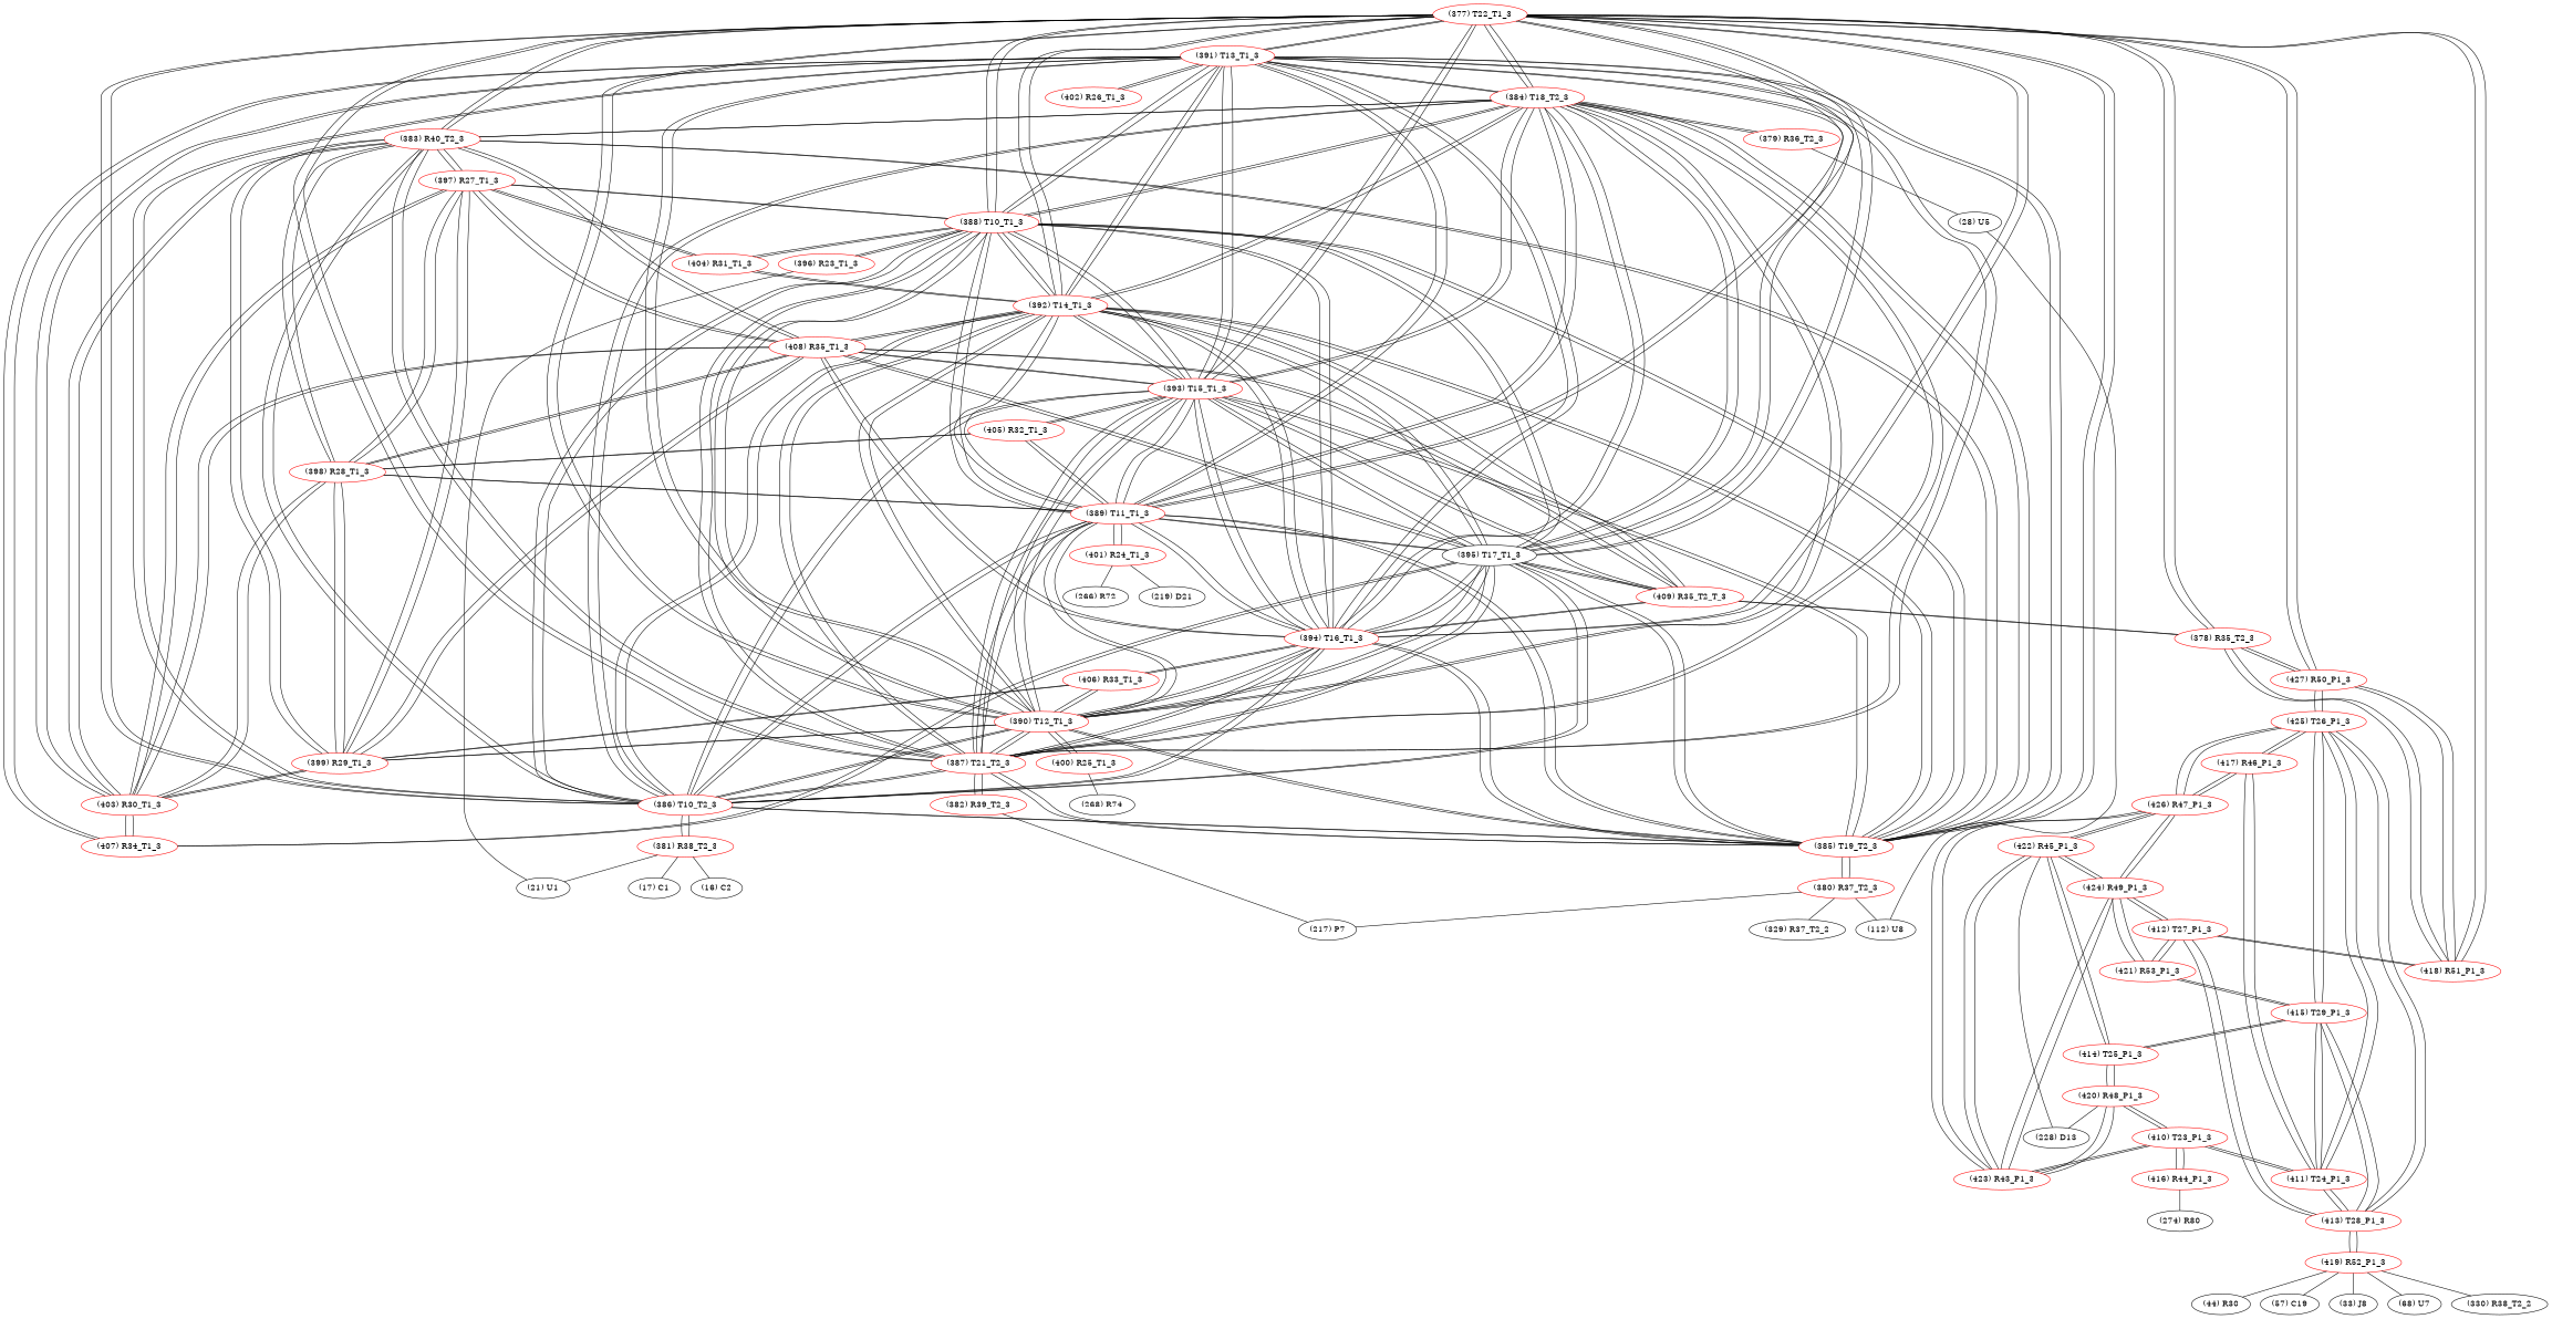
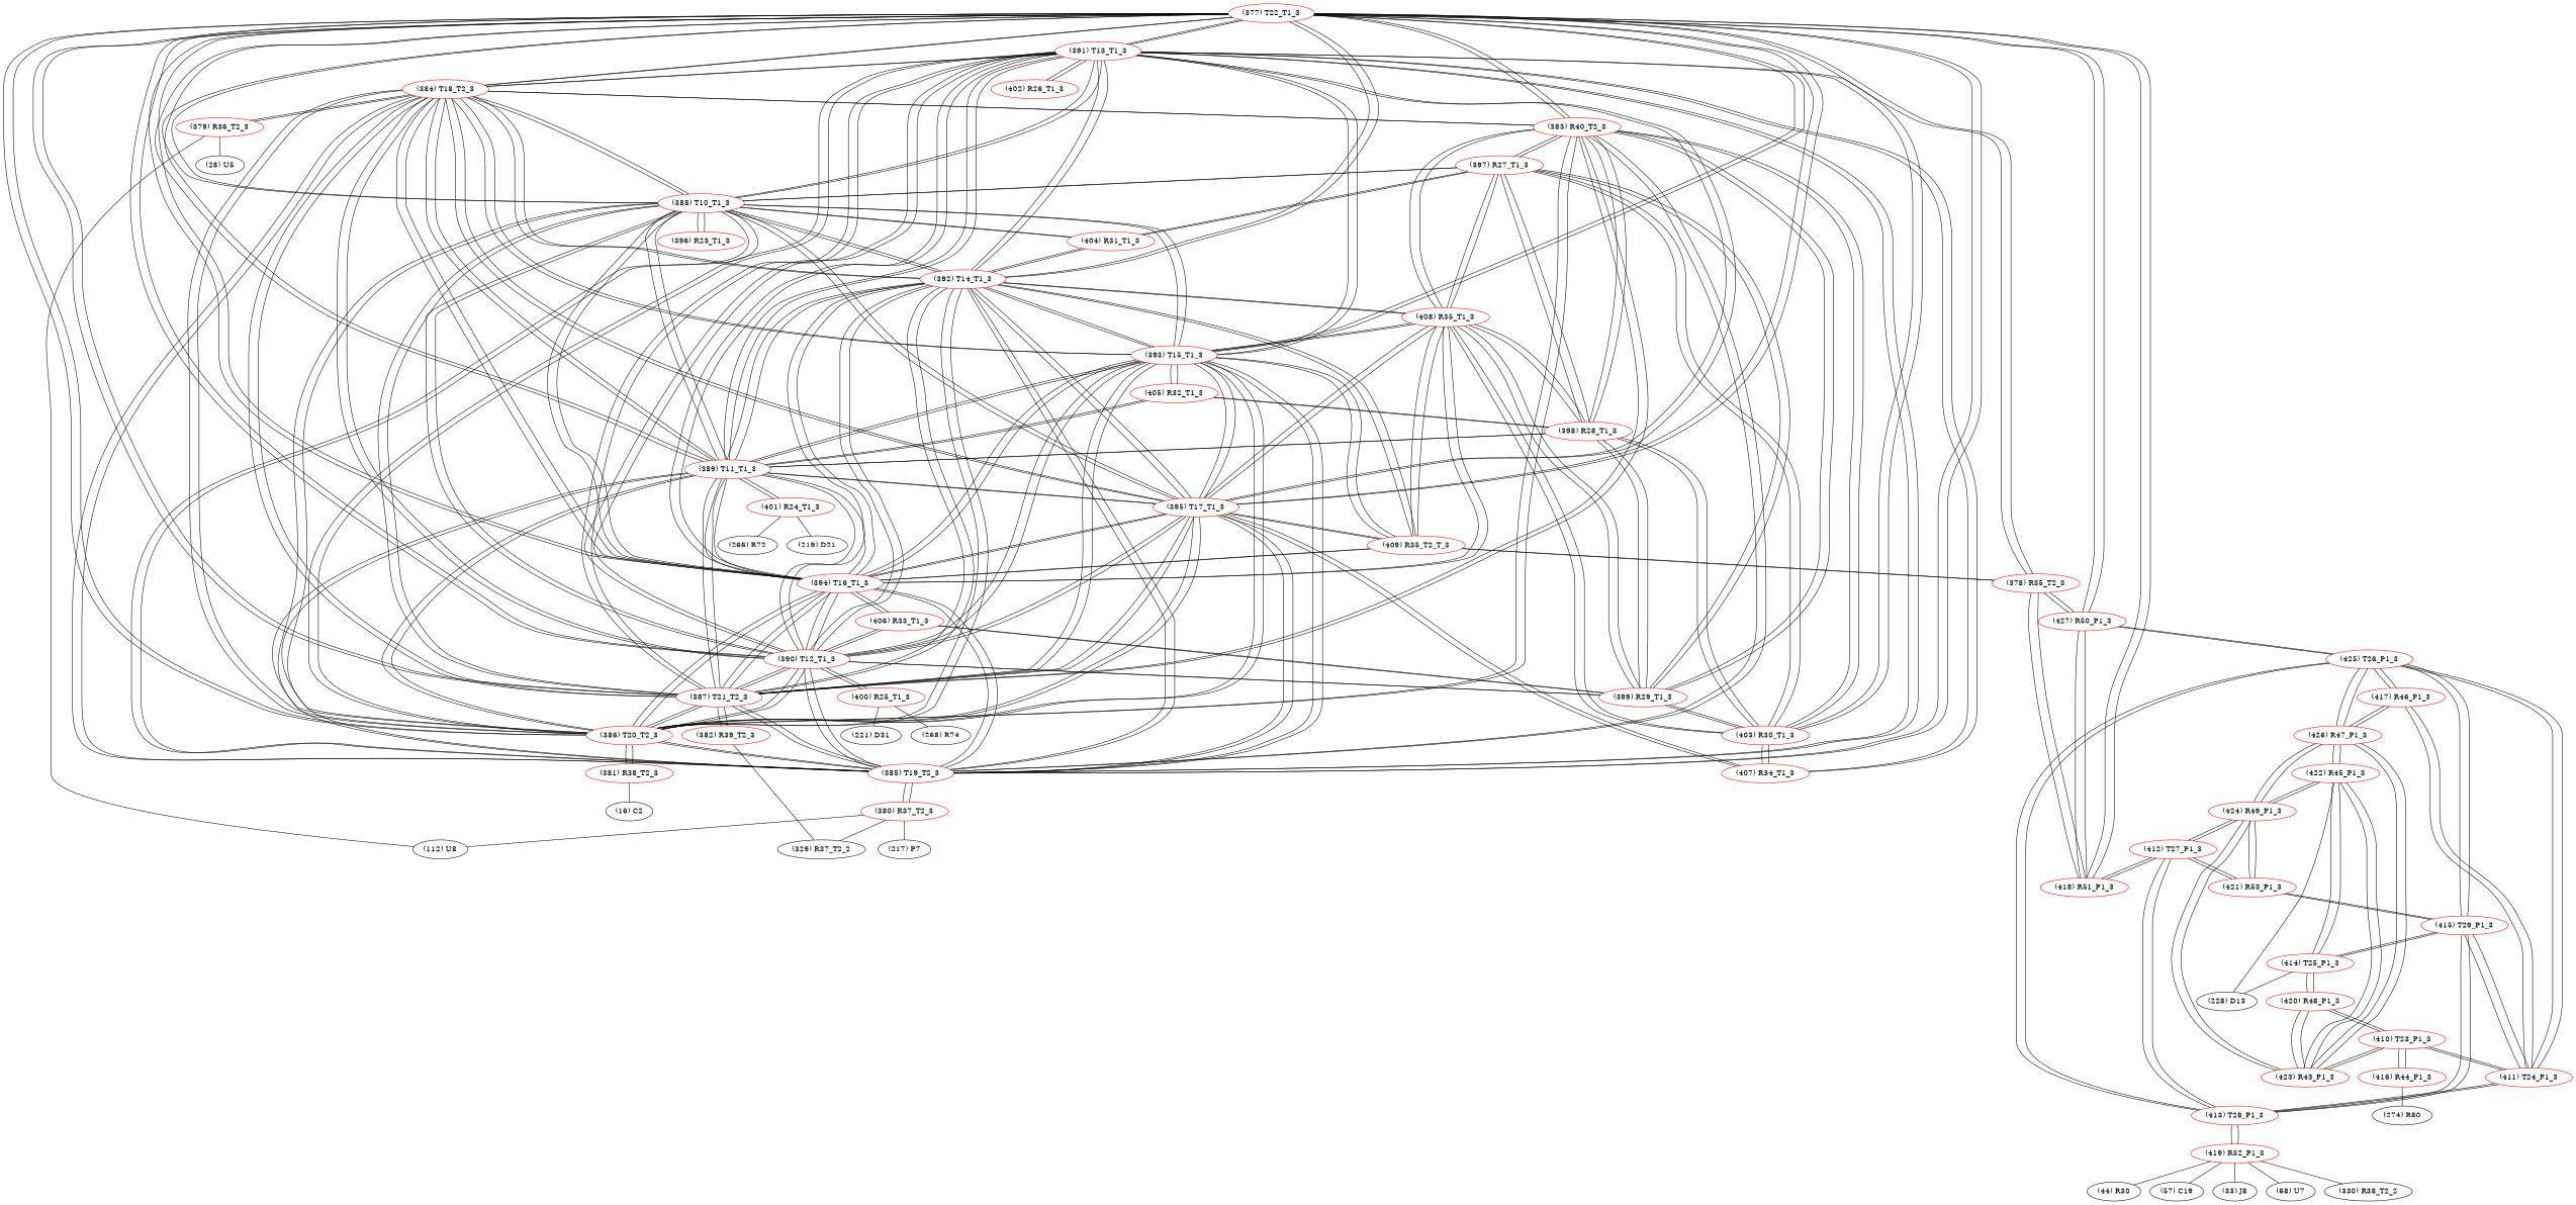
  graph {
    node [color=red]
    n1 [label="(377) T22_T1_3"]
    n2 [label="(391) T13_T1_3"]
    n3 [label="(384) T18_T2_3"]
    n4 [label="(385) T19_T2_3"]
    n5 [label="(390) T12_T1_3"]
    n6 [label="(393) T15_T1_3"]
    n7 [label="(392) T14_T1_3"]
-   n8 [label="(386) T10_T2_3"]
+   n8 [label="(386) T20_T2_3"]
    n9 [label="(387) T21_T2_3"]
    n10 [label="(389) T11_T1_3"]
    n11 [label="(388) T10_T1_3"]
    n12 [label="(394) T16_T1_3"]
-   n13 [color=black label="(395) T17_T1_3"]
+   n13 [label="(395) T17_T1_3"]
    n14 [label="(383) R40_T2_3"]
    n15 [label="(418) R51_P1_3"]
    n16 [label="(427) R50_P1_3"]
    n17 [label="(378) R35_T2_3"]
    n18 [label="(403) R30_T1_3"]
    n19 [label="(407) R34_T1_3"]
    n20 [label="(402) R26_T1_3"]
    n21 [label="(379) R36_T2_3"]
    n22 [label="(380) R37_T2_3"]
    n23 [label="(399) R29_T1_3"]
    n24 [label="(406) R33_T1_3"]
    n25 [label="(400) R25_T1_3"]
    n26 [label="(409) R35_T2_T_3"]
    n27 [label="(408) R35_T1_3"]
    n28 [label="(405) R32_T1_3"]
    n29 [label="(404) R31_T1_3"]
    n30 [label="(381) R38_T2_3"]
    n31 [label="(382) R39_T2_3"]
    n32 [label="(398) R28_T1_3"]
    n33 [label="(401) R24_T1_3"]
    n34 [label="(397) R27_T1_3"]
    n35 [label="(396) R23_T1_3"]
    n36 [label="(412) T27_P1_3"]
    n37 [label="(425) T26_P1_3"]
    n38 [label="(28) U5" color=""]
    n39 [label="(112) U8" color=""]
    n40 [label="(217) P7" color=""]
    n41 [label="(329) R37_T2_2" color=""]
+   n42 [label="(221) D31" color=""]
    n43 [label="(268) R74" color=""]
    n44 [label="(16) C2" color=""]
-   n45 [label="(21) U1" color=""]
-   n46 [label="(17) C1" color=""]
    n47 [label="(266) R72" color=""]
    n48 [label="(219) D21" color=""]
    n49 [label="(424) R49_P1_3"]
    n50 [label="(413) T28_P1_3"]
    n51 [label="(421) R53_P1_3"]
    n52 [label="(411) T24_P1_3"]
    n53 [label="(426) R47_P1_3"]
    n54 [label="(415) T29_P1_3"]
    n55 [label="(417) R46_P1_3"]
    n56 [label="(410) T23_P1_3"]
    n57 [label="(420) R48_P1_3"]
    n58 [label="(423) R43_P1_3"]
    n59 [label="(416) R44_P1_3"]
    n60 [label="(414) T25_P1_3"]
    n61 [label="(422) R45_P1_3"]
    n62 [label="(274) R80" color=""]
    n63 [label="(228) D13" color=""]
    n64 [label="(419) R52_P1_3"]
    n65 [label="(44) R30" color=""]
    n66 [label="(57) C19" color=""]
    n67 [label="(33) J8" color=""]
    n68 [label="(68) U7" color=""]
    n69 [label="(330) R38_T2_2" color=""]
    n1 -- n2
    n1 -- n3
    n1 -- n4
    n1 -- n5
    n1 -- n6
    n1 -- n7
    n1 -- n8
    n1 -- n9
    n1 -- n10
    n1 -- n11
    n1 -- n12
    n1 -- n13
    n1 -- n14
    n1 -- n15
    n1 -- n16
    n1 -- n17
    n2 -- n1
    n2 -- n3
    n2 -- n4
    n2 -- n5
    n2 -- n6
    n2 -- n7
    n2 -- n8
    n2 -- n9
    n2 -- n10
    n2 -- n11
    n2 -- n12
    n2 -- n13
    n2 -- n18
    n2 -- n19
    n2 -- n20
    n3 -- n1
    n3 -- n2
    n3 -- n4
    n3 -- n5
    n3 -- n6
    n3 -- n7
    n3 -- n8
    n3 -- n9
    n3 -- n10
    n3 -- n11
    n3 -- n12
    n3 -- n13
    n3 -- n14
    n3 -- n21
    n4 -- n1
    n4 -- n2
    n4 -- n3
    n4 -- n5
    n4 -- n6
    n4 -- n7
    n4 -- n8
    n4 -- n9
    n4 -- n10
    n4 -- n11
    n4 -- n12
    n4 -- n13
    n4 -- n14
    n4 -- n22
    n5 -- n1
    n5 -- n2
    n5 -- n3
    n5 -- n4
    n5 -- n6
    n5 -- n7
    n5 -- n8
    n5 -- n9
    n5 -- n10
    n5 -- n11
    n5 -- n12
    n5 -- n13
    n5 -- n23
    n5 -- n24
    n5 -- n25
    n6 -- n1
    n6 -- n2
    n6 -- n3
    n6 -- n4
    n6 -- n5
    n6 -- n7
    n6 -- n8
    n6 -- n9
    n6 -- n10
    n6 -- n11
    n6 -- n12
    n6 -- n13
    n6 -- n26
    n6 -- n27
    n6 -- n28
    n7 -- n1
    n7 -- n2
    n7 -- n3
    n7 -- n4
    n7 -- n5
    n7 -- n6
    n7 -- n8
    n7 -- n9
    n7 -- n10
    n7 -- n11
    n7 -- n12
    n7 -- n13
    n7 -- n26
    n7 -- n27
    n7 -- n29
    n8 -- n1
    n8 -- n2
    n8 -- n3
    n8 -- n4
    n8 -- n5
    n8 -- n6
    n8 -- n7
    n8 -- n9
    n8 -- n10
    n8 -- n11
    n8 -- n12
    n8 -- n13
    n8 -- n14
    n8 -- n30
    n9 -- n1
    n9 -- n2
    n9 -- n3
    n9 -- n4
    n9 -- n5
    n9 -- n6
    n9 -- n7
    n9 -- n8
    n9 -- n10
    n9 -- n11
    n9 -- n12
    n9 -- n13
    n9 -- n14
    n9 -- n31
    n10 -- n1
    n10 -- n2
    n10 -- n3
    n10 -- n4
    n10 -- n5
    n10 -- n6
    n10 -- n7
    n10 -- n8
    n10 -- n9
    n10 -- n11
    n10 -- n12
    n10 -- n13
    n10 -- n28
    n10 -- n32
    n10 -- n33
    n11 -- n1
    n11 -- n2
    n11 -- n3
    n11 -- n4
    n11 -- n5
    n11 -- n6
    n11 -- n7
    n11 -- n8
    n11 -- n9
    n11 -- n10
    n11 -- n12
    n11 -- n13
    n11 -- n29
    n11 -- n34
    n11 -- n35
    n12 -- n1
    n12 -- n2
    n12 -- n3
    n12 -- n4
    n12 -- n5
    n12 -- n6
    n12 -- n7
    n12 -- n8
    n12 -- n9
    n12 -- n10
    n12 -- n11
    n12 -- n13
    n12 -- n24
    n12 -- n26
    n12 -- n27
    n13 -- n1
    n13 -- n2
    n13 -- n3
    n13 -- n4
    n13 -- n5
    n13 -- n6
    n13 -- n7
    n13 -- n8
    n13 -- n9
    n13 -- n10
    n13 -- n11
    n13 -- n12
    n13 -- n19
    n13 -- n26
    n13 -- n27
    n14 -- n1
    n14 -- n3
    n14 -- n4
    n14 -- n8
    n14 -- n9
    n14 -- n18
    n14 -- n23
    n14 -- n27
    n14 -- n32
    n14 -- n34
    n15 -- n1
    n15 -- n16
    n15 -- n17
    n15 -- n36
    n16 -- n1
    n16 -- n15
    n16 -- n17
    n16 -- n37
    n17 -- n1
    n17 -- n15
    n17 -- n16
    n17 -- n26
    n18 -- n2
    n18 -- n14
    n18 -- n19
    n18 -- n23
    n18 -- n27
    n18 -- n32
    n18 -- n34
    n19 -- n2
    n19 -- n13
    n19 -- n18
    n20 -- n2
    n21 -- n3
    n21 -- n38
-   n38 -- n39
+   n21 -- n39
    n22 -- n4
    n22 -- n39
    n22 -- n40
    n22 -- n41
    n23 -- n5
    n23 -- n14
    n23 -- n18
    n23 -- n24
    n23 -- n27
    n23 -- n32
    n23 -- n34
    n24 -- n5
    n24 -- n12
    n24 -- n23
    n25 -- n5
+   n25 -- n42
    n25 -- n43
    n26 -- n6
    n26 -- n7
    n26 -- n12
    n26 -- n13
    n26 -- n17
    n26 -- n27
    n27 -- n6
    n27 -- n7
    n27 -- n12
    n27 -- n13
    n27 -- n14
    n27 -- n18
    n27 -- n23
    n27 -- n26
    n27 -- n32
    n27 -- n34
    n28 -- n6
    n28 -- n10
    n28 -- n32
    n29 -- n7
    n29 -- n11
    n29 -- n34
    n30 -- n8
    n30 -- n44
-   n30 -- n45
-   n30 -- n46
    n31 -- n9
-   n31 -- n40
+   n31 -- n41
    n32 -- n10
    n32 -- n14
    n32 -- n18
    n32 -- n23
    n32 -- n27
    n32 -- n28
    n32 -- n34
    n33 -- n10
    n33 -- n47
    n33 -- n48
    n34 -- n11
    n34 -- n14
    n34 -- n18
    n34 -- n23
    n34 -- n27
    n34 -- n29
    n34 -- n32
    n35 -- n11
-   n35 -- n45
    n36 -- n15
    n36 -- n49
    n36 -- n50
    n36 -- n51
    n37 -- n16
    n37 -- n50
    n37 -- n52
    n37 -- n53
    n37 -- n54
    n37 -- n55
    n49 -- n36
    n49 -- n51
    n49 -- n53
    n49 -- n58
    n49 -- n61
    n50 -- n36
    n50 -- n37
    n50 -- n52
    n50 -- n54
    n50 -- n64
    n51 -- n36
    n51 -- n49
    n51 -- n54
    n52 -- n37
    n52 -- n50
    n52 -- n54
    n52 -- n55
    n52 -- n56
    n53 -- n37
    n53 -- n49
    n53 -- n55
    n53 -- n58
    n53 -- n61
    n54 -- n37
    n54 -- n50
    n54 -- n51
    n54 -- n52
    n54 -- n60
    n55 -- n37
    n55 -- n52
    n55 -- n53
    n56 -- n52
    n56 -- n57
    n56 -- n58
    n56 -- n59
    n57 -- n56
    n57 -- n58
    n57 -- n60
    n58 -- n49
    n58 -- n53
    n58 -- n56
    n58 -- n57
    n58 -- n61
    n59 -- n56
    n59 -- n62
    n60 -- n54
    n60 -- n57
    n60 -- n61
-   n57 -- n63
+   n60 -- n63
    n61 -- n49
    n61 -- n53
    n61 -- n58
    n61 -- n60
    n61 -- n63
    n64 -- n50
    n64 -- n65
    n64 -- n66
    n64 -- n67
    n64 -- n68
    n64 -- n69
  }
